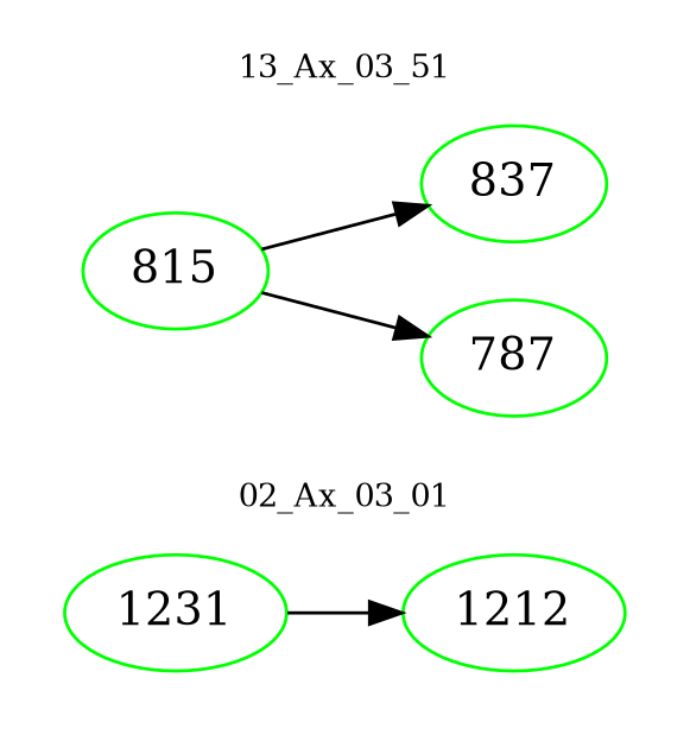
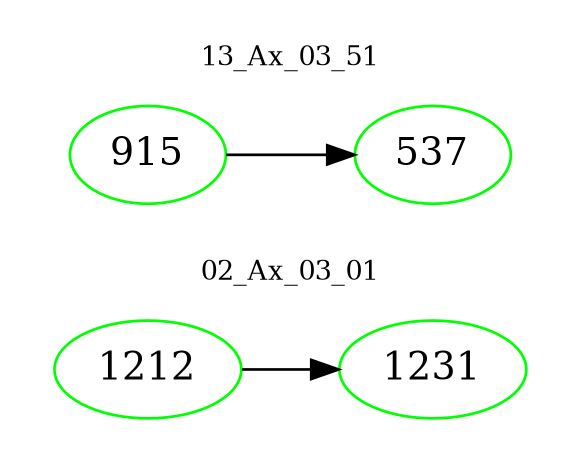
  digraph {
    rankdir=LR
    node [color=green]
    edge [color=black]
    n1 [label=1212]
    n2 [label=1231]
-   n3 [label=815]
-   n4 [label=787]
-   n5 [label=837]
+   n3 [label=915]
+   n5 [label=537]
    subgraph cluster_1 {
      color=white
      fontsize=10
      label="02_Ax_03_01"
      n1
      n2
    }
    subgraph cluster_2 {
      color=white
      fontsize=10
      label="13_Ax_03_51"
      n3
-     n4
      n5
    }
-   n2 -> n1
-   n3 -> n4
+   n1 -> n2
    n3 -> n5
  }
